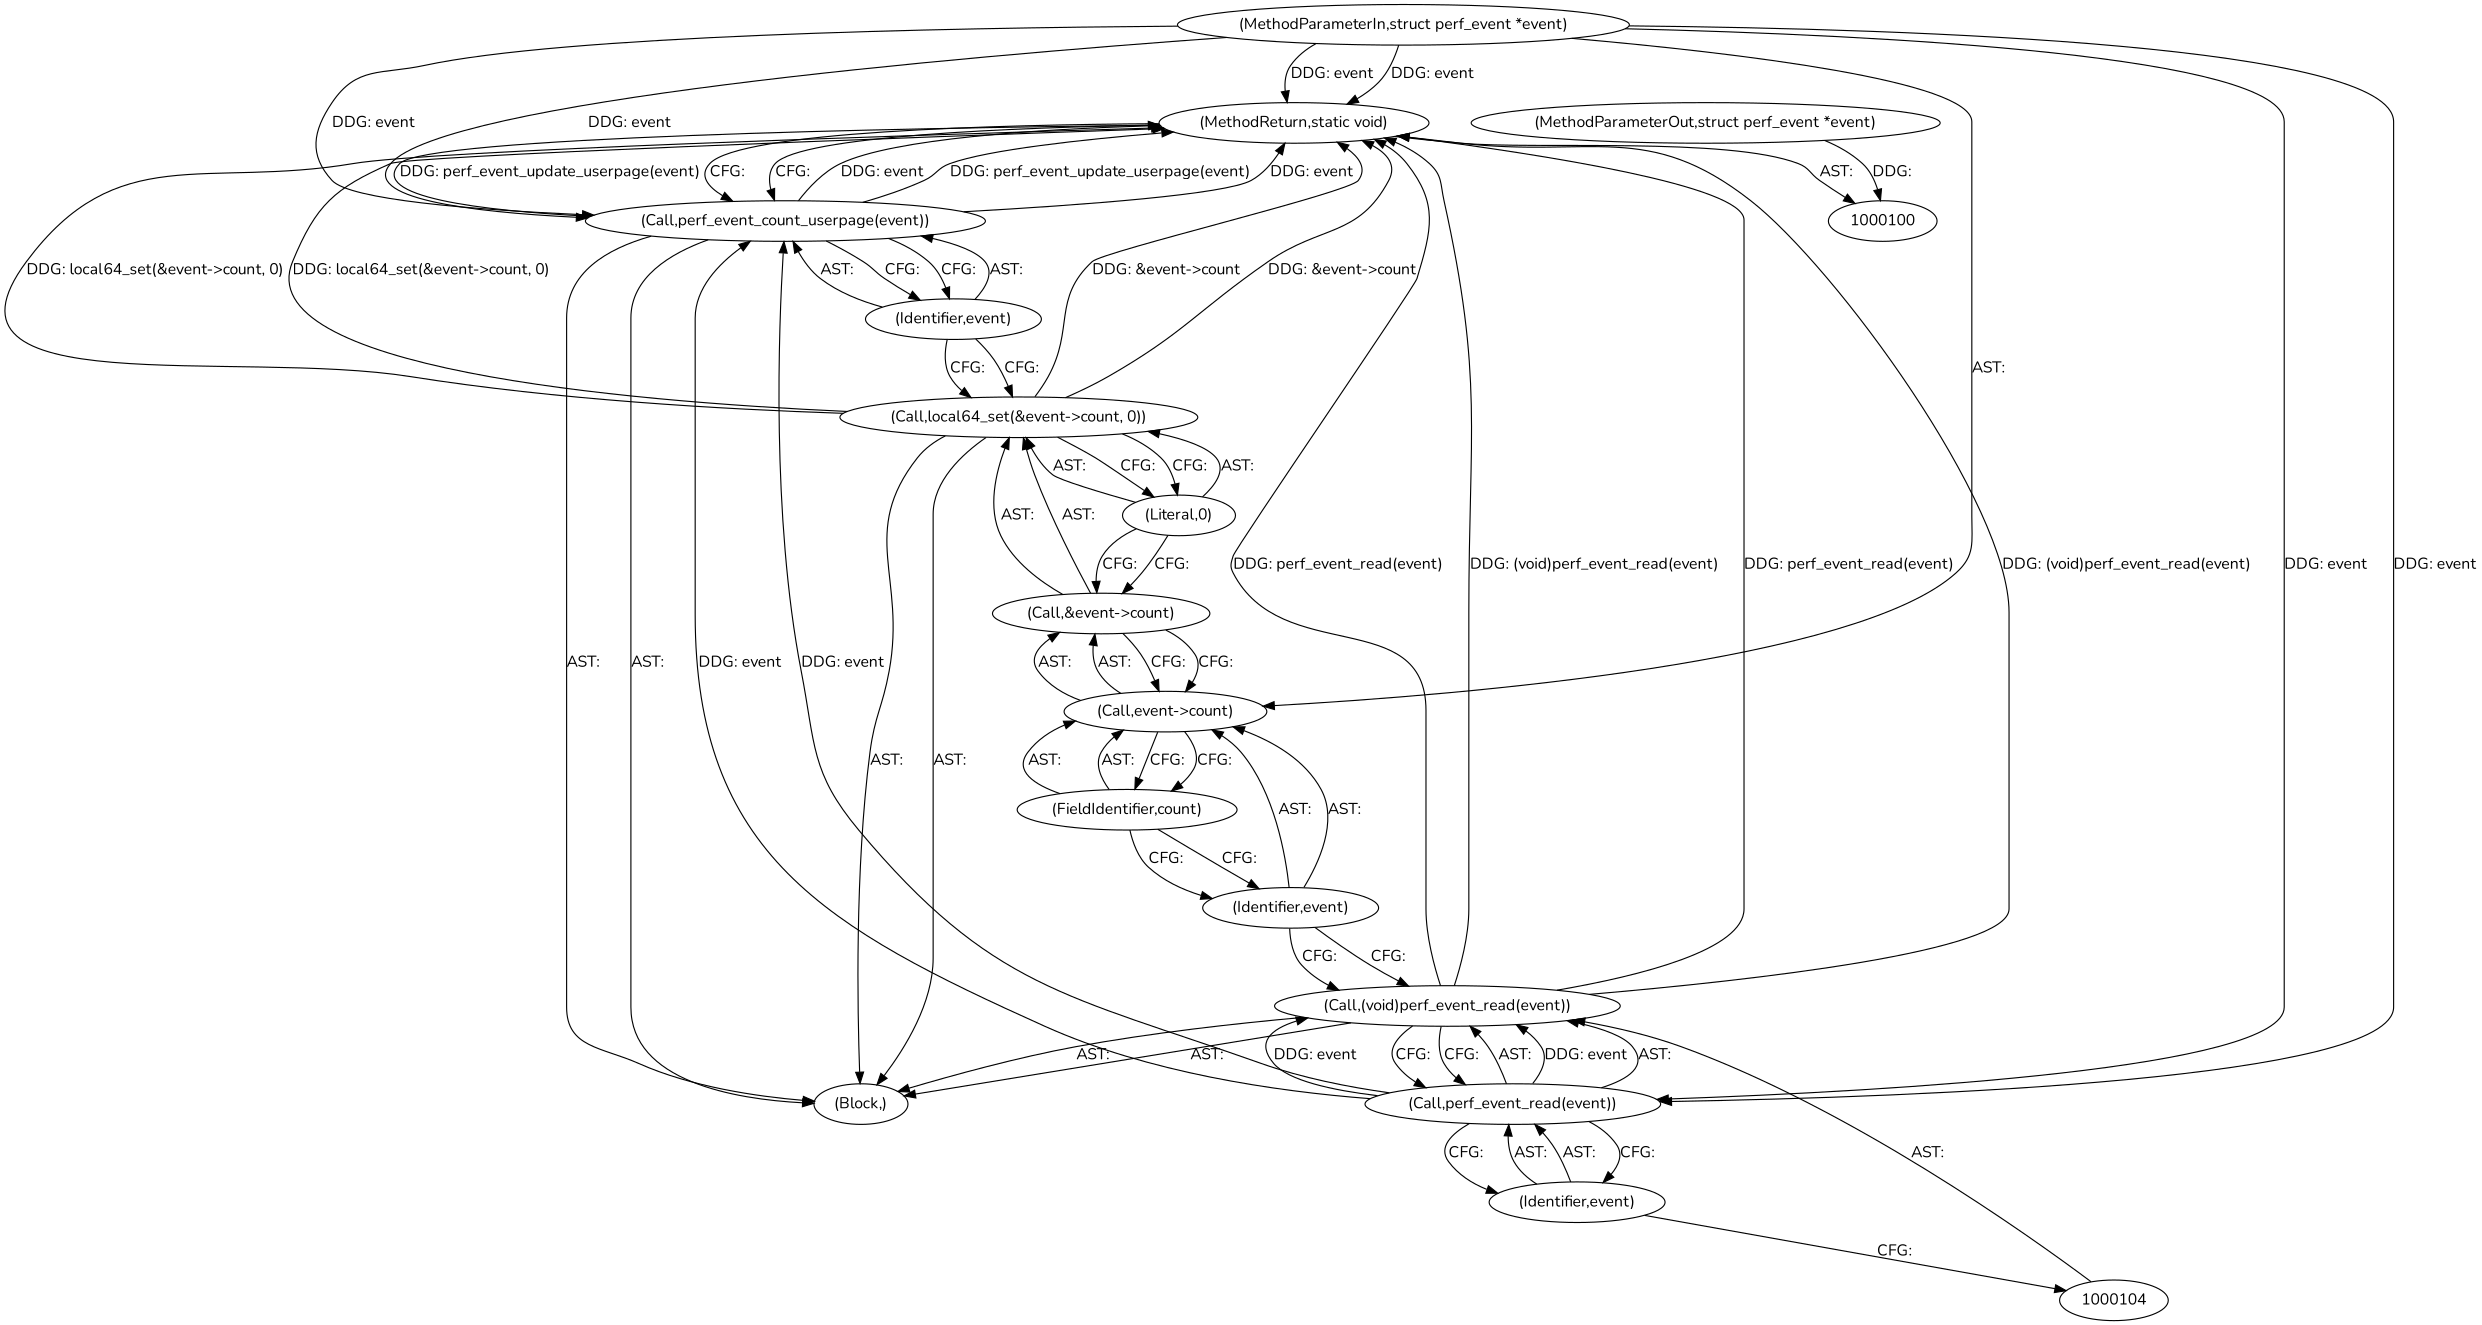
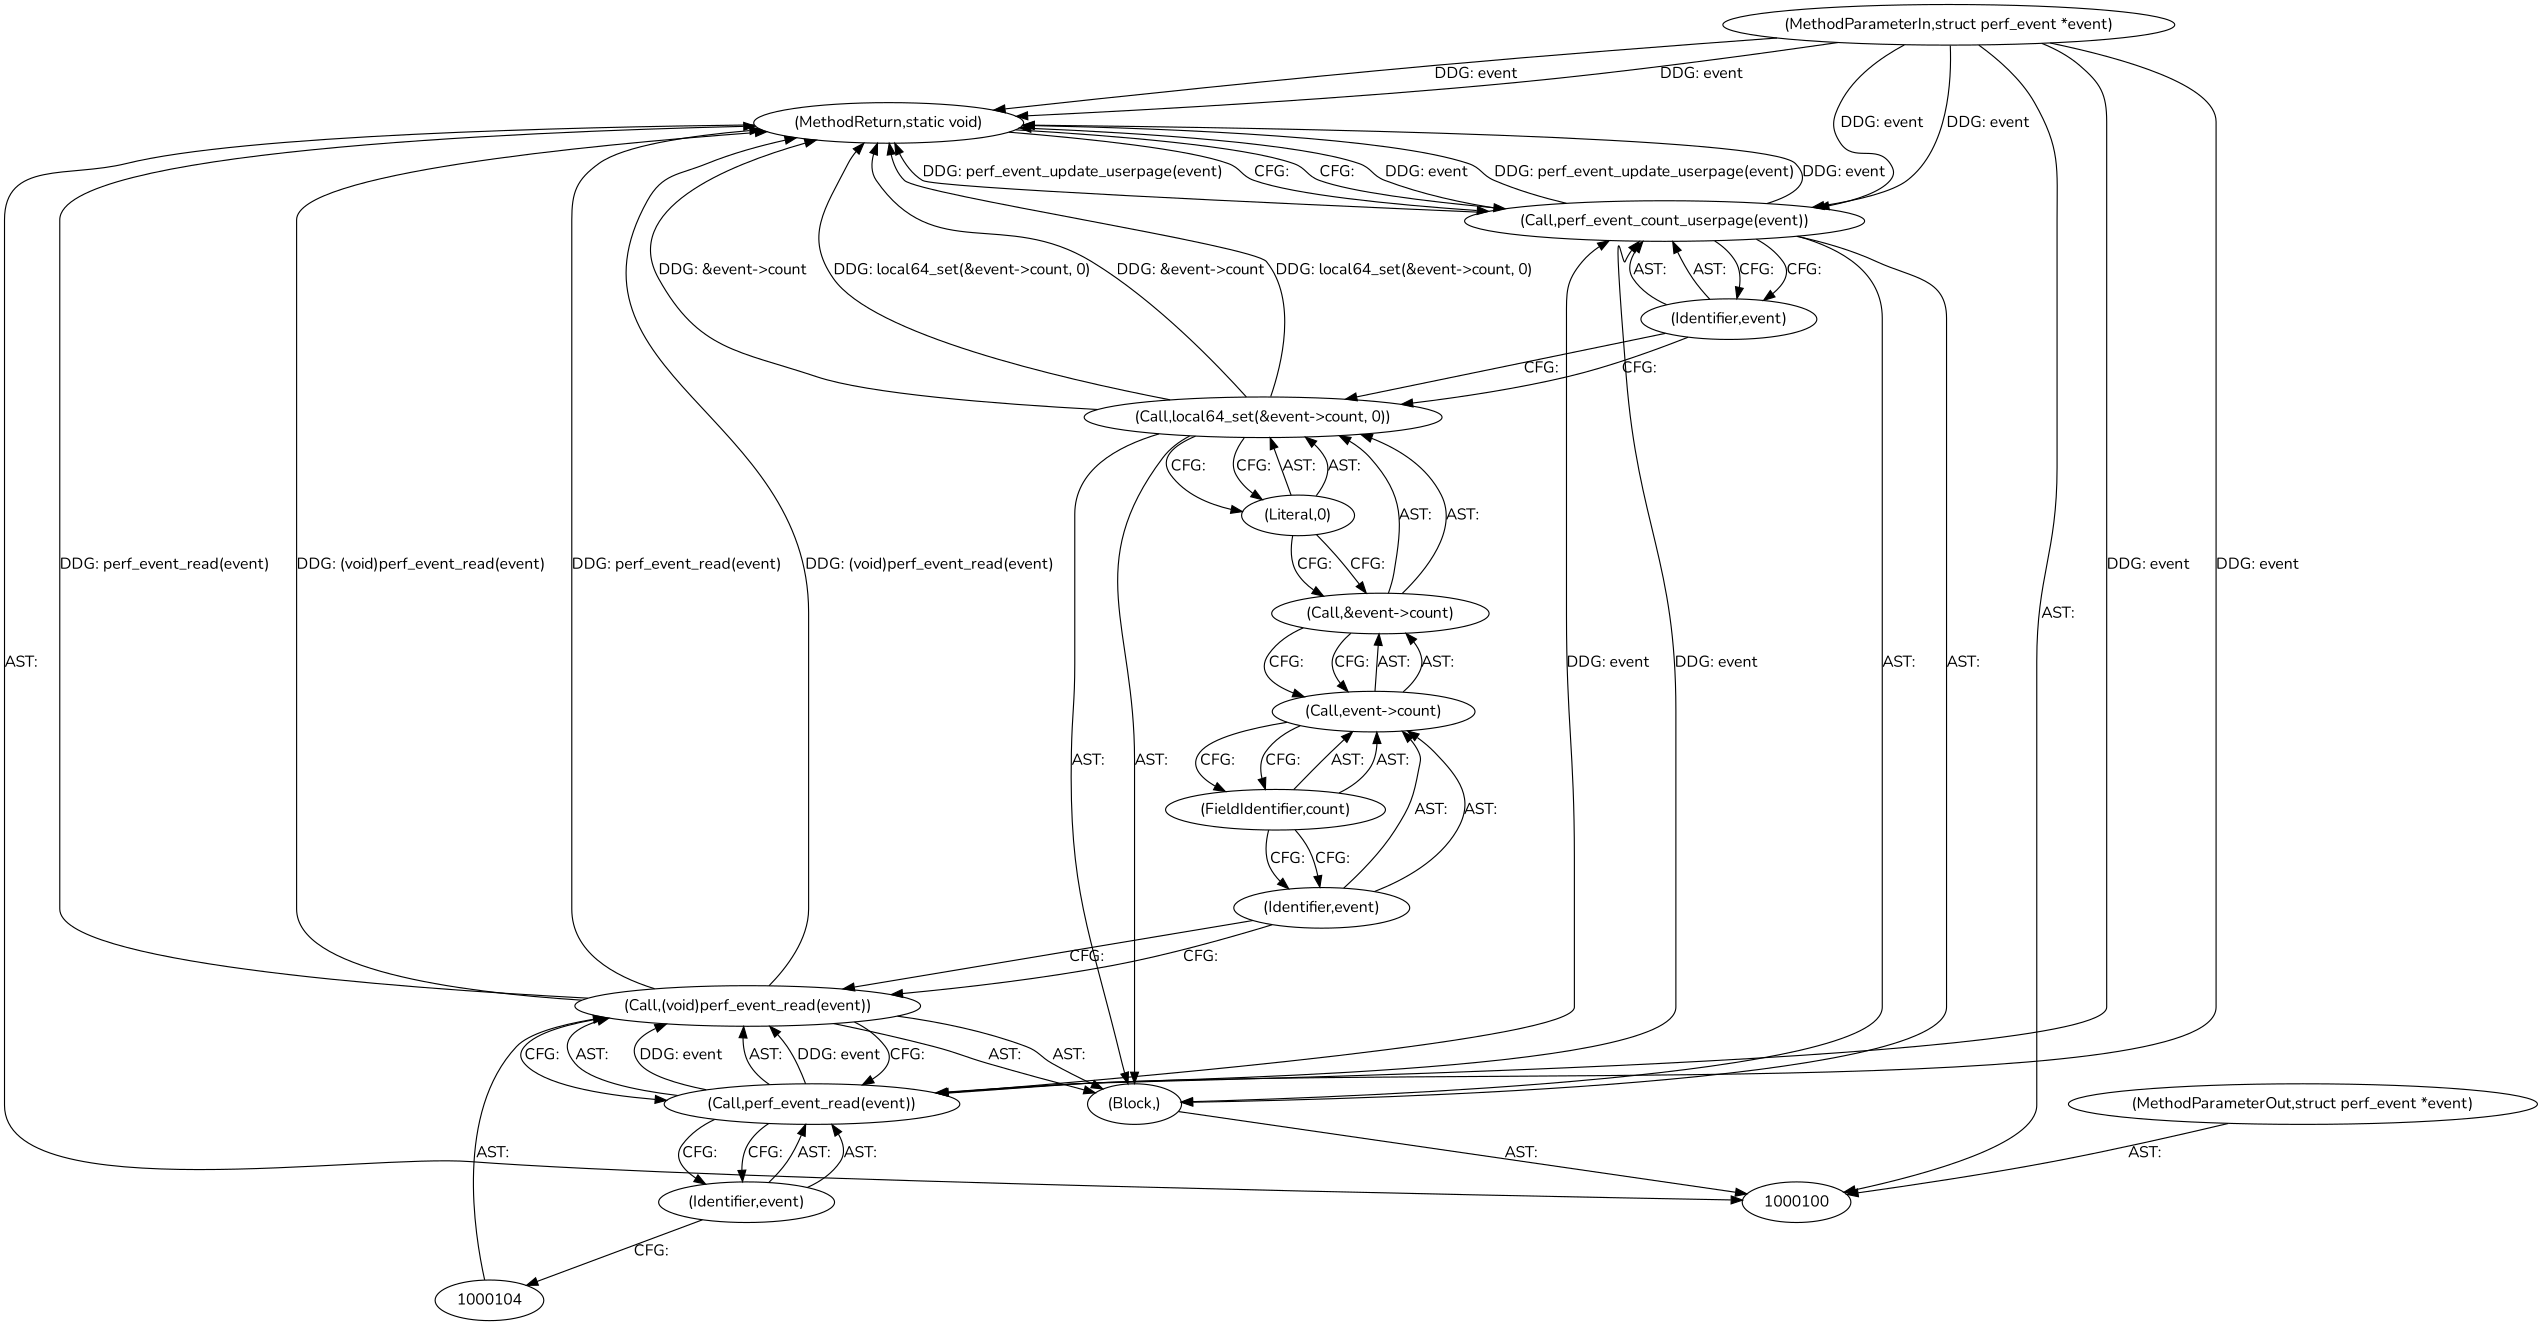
  digraph {
    fontname=Nunito
    node [fontname=Nunito]
    edge [fontname=Nunito]
    n1 [label="(MethodReturn,static void)"]
    n2 [label="(Call,perf_event_count_userpage(event))"]
    1000100
    n4 [label="(Block,)"]
    n5 [label="(Identifier,event)"]
    n6 [label="(MethodParameterIn,struct perf_event *event)"]
    n7 [label="(Call,perf_event_read(event))"]
    n8 [label="(Call,(void)perf_event_read(event))"]
    n9 [label="(Identifier,event)"]
    n10 [label="(MethodParameterOut,struct perf_event *event)"]
    1000104
    n12 [label="(Call,&event->count)"]
    n13 [label="(Call,event->count)"]
    n14 [label="(Call,local64_set(&event->count, 0))"]
    n15 [label="(FieldIdentifier,count)"]
    n16 [label="(Literal,0)"]
    n17 [label="(Identifier,event)"]
    n1 -> n2 [label="CFG: "]
    n1 -> n2 [label="CFG: "]
    n1 -> 1000100 [label="AST: "]
    n2 -> n1 [label="DDG: event"]
    n2 -> n1 [label="DDG: perf_event_update_userpage(event)"]
    n2 -> n1 [label="DDG: event"]
    n2 -> n1 [label="DDG: perf_event_update_userpage(event)"]
    n2 -> n4 [label="AST: "]
    n2 -> n4 [label="AST: "]
    n2 -> n5 [label="CFG: "]
    n2 -> n5 [label="CFG: "]
+   n4 -> 1000100 [label="AST: "]
    n5 -> n2 [label="AST: "]
    n5 -> n2 [label="AST: "]
    n5 -> n14 [label="CFG: "]
    n5 -> n14 [label="CFG: "]
    n6 -> n1 [label="DDG: event"]
    n6 -> n1 [label="DDG: event"]
    n6 -> n2 [label="DDG: event"]
    n6 -> n2 [label="DDG: event"]
-   n6 -> n13 [label="AST: "]
+   n6 -> 1000100 [label="AST: "]
    n6 -> n7 [label="DDG: event"]
    n6 -> n7 [label="DDG: event"]
    n7 -> n2 [label="DDG: event"]
    n7 -> n2 [label="DDG: event"]
    n7 -> n8 [label="AST: "]
    n7 -> n8 [label="DDG: event"]
    n7 -> n8 [label="AST: "]
    n7 -> n8 [label="DDG: event"]
    n7 -> n9 [label="CFG: "]
    n7 -> n9 [label="CFG: "]
    n8 -> n1 [label="DDG: perf_event_read(event)"]
    n8 -> n1 [label="DDG: (void)perf_event_read(event)"]
    n8 -> n1 [label="DDG: perf_event_read(event)"]
    n8 -> n1 [label="DDG: (void)perf_event_read(event)"]
    n8 -> n4 [label="AST: "]
    n8 -> n4 [label="AST: "]
    n8 -> n7 [label="CFG: "]
    n8 -> n7 [label="CFG: "]
    n9 -> n7 [label="AST: "]
    n9 -> n7 [label="AST: "]
    n9 -> 1000104 [label="CFG: "]
-   n10 -> 1000100 [label="DDG: "]
+   n10 -> 1000100 [label="AST: "]
    1000104 -> n8 [label="AST: "]
    n12 -> n13 [label="CFG: "]
    n12 -> n13 [label="CFG: "]
    n12 -> n14 [label="AST: "]
    n12 -> n14 [label="AST: "]
    n13 -> n12 [label="AST: "]
    n13 -> n12 [label="AST: "]
    n13 -> n15 [label="CFG: "]
    n13 -> n15 [label="CFG: "]
    n14 -> n1 [label="DDG: &event->count"]
    n14 -> n1 [label="DDG: local64_set(&event->count, 0)"]
    n14 -> n1 [label="DDG: &event->count"]
    n14 -> n1 [label="DDG: local64_set(&event->count, 0)"]
    n14 -> n4 [label="AST: "]
    n14 -> n4 [label="AST: "]
    n14 -> n16 [label="CFG: "]
    n14 -> n16 [label="CFG: "]
    n15 -> n13 [label="AST: "]
    n15 -> n13 [label="AST: "]
    n15 -> n17 [label="CFG: "]
    n15 -> n17 [label="CFG: "]
    n16 -> n12 [label="CFG: "]
    n16 -> n12 [label="CFG: "]
    n16 -> n14 [label="AST: "]
    n16 -> n14 [label="AST: "]
    n17 -> n8 [label="CFG: "]
    n17 -> n8 [label="CFG: "]
    n17 -> n13 [label="AST: "]
    n17 -> n13 [label="AST: "]
  }
